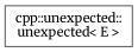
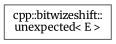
  digraph {
    rankdir=LR
    fontname=Merriweather
-   n1 [color=gray40 fillcolor=white fontname=Merriweather fontsize=10 height=0.2 label="cpp::unexpected::\lunexpected\< E \>" shape=record style=filled width=0.4]
+   n1 [color=gray40 fillcolor=white fontname=Merriweather fontsize=10 height=0.2 label="cpp::bitwizeshift::\lunexpected\< E \>" shape=record style=filled width=0.4]
  }
